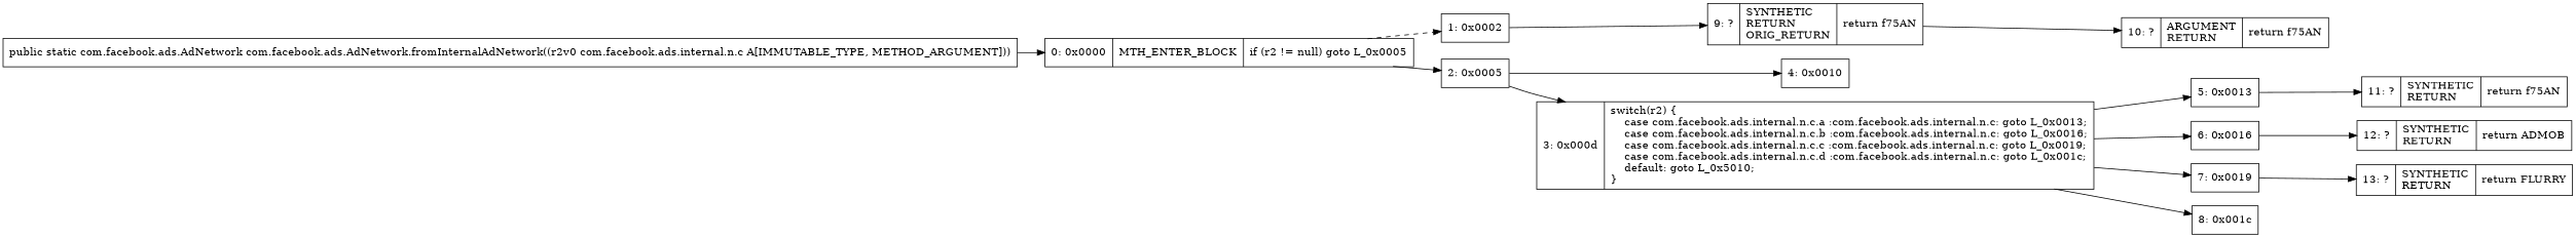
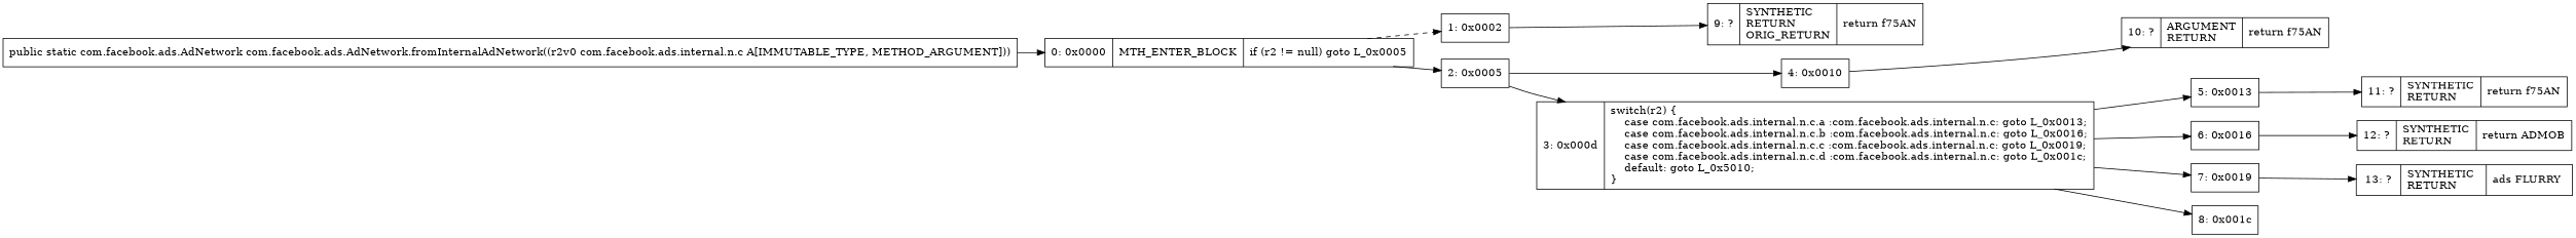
  digraph {
    rankdir=LR
    node [shape=record]
    n1 [label="{0\:\ 0x0000|MTH_ENTER_BLOCK\l|if (r2 != null) goto L_0x0005\l}"]
    n2 [label="{1\:\ 0x0002}"]
    n3 [label="{2\:\ 0x0005}"]
    n4 [label="{9\:\ ?|SYNTHETIC\lRETURN\lORIG_RETURN\l|return f75AN\l}"]
    n5 [label="{3\:\ 0x000d|switch(r2) \{\l    case com.facebook.ads.internal.n.c.a :com.facebook.ads.internal.n.c: goto L_0x0013;\l    case com.facebook.ads.internal.n.c.b :com.facebook.ads.internal.n.c: goto L_0x0016;\l    case com.facebook.ads.internal.n.c.c :com.facebook.ads.internal.n.c: goto L_0x0019;\l    case com.facebook.ads.internal.n.c.d :com.facebook.ads.internal.n.c: goto L_0x001c;\l    default: goto L_0x5010;\l\}\l}"]
    n6 [label="{4\:\ 0x0010}"]
    n7 [label="{5\:\ 0x0013}"]
    n8 [label="{6\:\ 0x0016}"]
    n9 [label="{7\:\ 0x0019}"]
    n10 [label="{8\:\ 0x001c}"]
    n11 [label="{10\:\ ?|ARGUMENT\lRETURN\l|return f75AN\l}"]
    n12 [label="{11\:\ ?|SYNTHETIC\lRETURN\l|return f75AN\l}"]
    n13 [label="{12\:\ ?|SYNTHETIC\lRETURN\l|return ADMOB\l}"]
-   n14 [label="{13\:\ ?|SYNTHETIC\lRETURN\l|return FLURRY\l}"]
+   n14 [label="{13\:\ ?|SYNTHETIC\lRETURN\l|ads FLURRY\l}"]
    n15 [label="{public static com.facebook.ads.AdNetwork com.facebook.ads.AdNetwork.fromInternalAdNetwork((r2v0 com.facebook.ads.internal.n.c A[IMMUTABLE_TYPE, METHOD_ARGUMENT])) }"]
    n1 -> n2 [style=dashed]
    n1 -> n3
    n2 -> n4
    n3 -> n5
    n3 -> n6
    n5 -> n7
    n5 -> n8
    n5 -> n9
    n5 -> n10
-   n4 -> n11
+   n6 -> n11
    n7 -> n12
    n8 -> n13
    n9 -> n14
    n15 -> n1
  }
